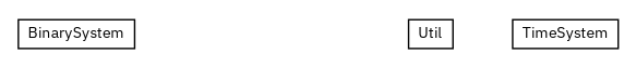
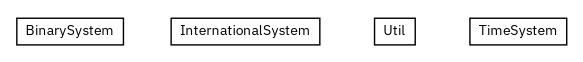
  digraph {
    nodesep=0.25
    ranksep=0.5
    fontname="IBM Plex Sans"
    node [fontcolor=black fontname="IBM Plex Sans" fontsize=10.0 shape=plaintext]
    n1 [label=<<table title="org.universAAL.ontology.unit.system.BinarySystem" border="0" cellborder="1" cellspacing="0" cellpadding="2" port="p" href="./BinarySystem.html"> 		<tr><td><table border="0" cellspacing="0" cellpadding="1"> <tr><td align="center" balign="center"> BinarySystem </td></tr> 		</table></td></tr> 		</table>>]
+   n2 [label=<<table title="org.universAAL.ontology.unit.system.InternationalSystem" border="0" cellborder="1" cellspacing="0" cellpadding="2" port="p" href="./InternationalSystem.html"> 		<tr><td><table border="0" cellspacing="0" cellpadding="1"> <tr><td align="center" balign="center"> InternationalSystem </td></tr> 		</table></td></tr> 		</table>>]
    n3 [label=<<table title="org.universAAL.ontology.unit.system.Util" border="0" cellborder="1" cellspacing="0" cellpadding="2" port="p" href="./Util.html"> 		<tr><td><table border="0" cellspacing="0" cellpadding="1"> <tr><td align="center" balign="center"> Util </td></tr> 		</table></td></tr> 		</table>>]
    n4 [label=<<table title="org.universAAL.ontology.unit.system.TimeSystem" border="0" cellborder="1" cellspacing="0" cellpadding="2" port="p" href="./TimeSystem.html"> 		<tr><td><table border="0" cellspacing="0" cellpadding="1"> <tr><td align="center" balign="center"> TimeSystem </td></tr> 		</table></td></tr> 		</table>>]
  }
